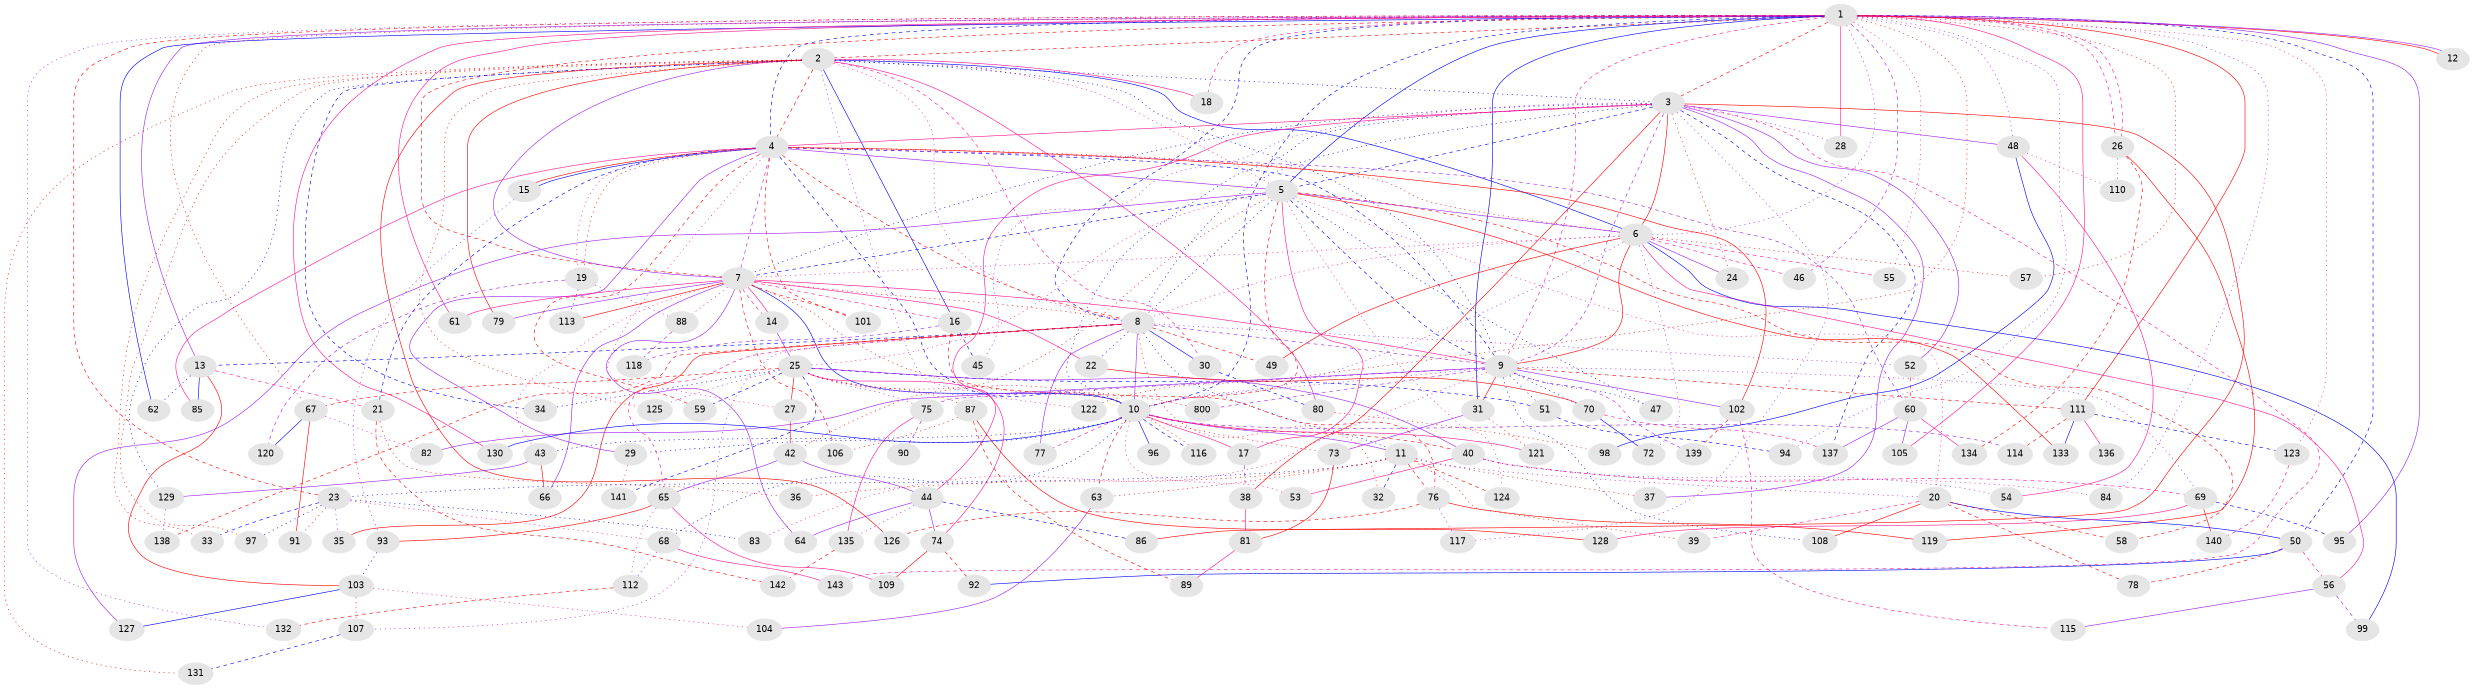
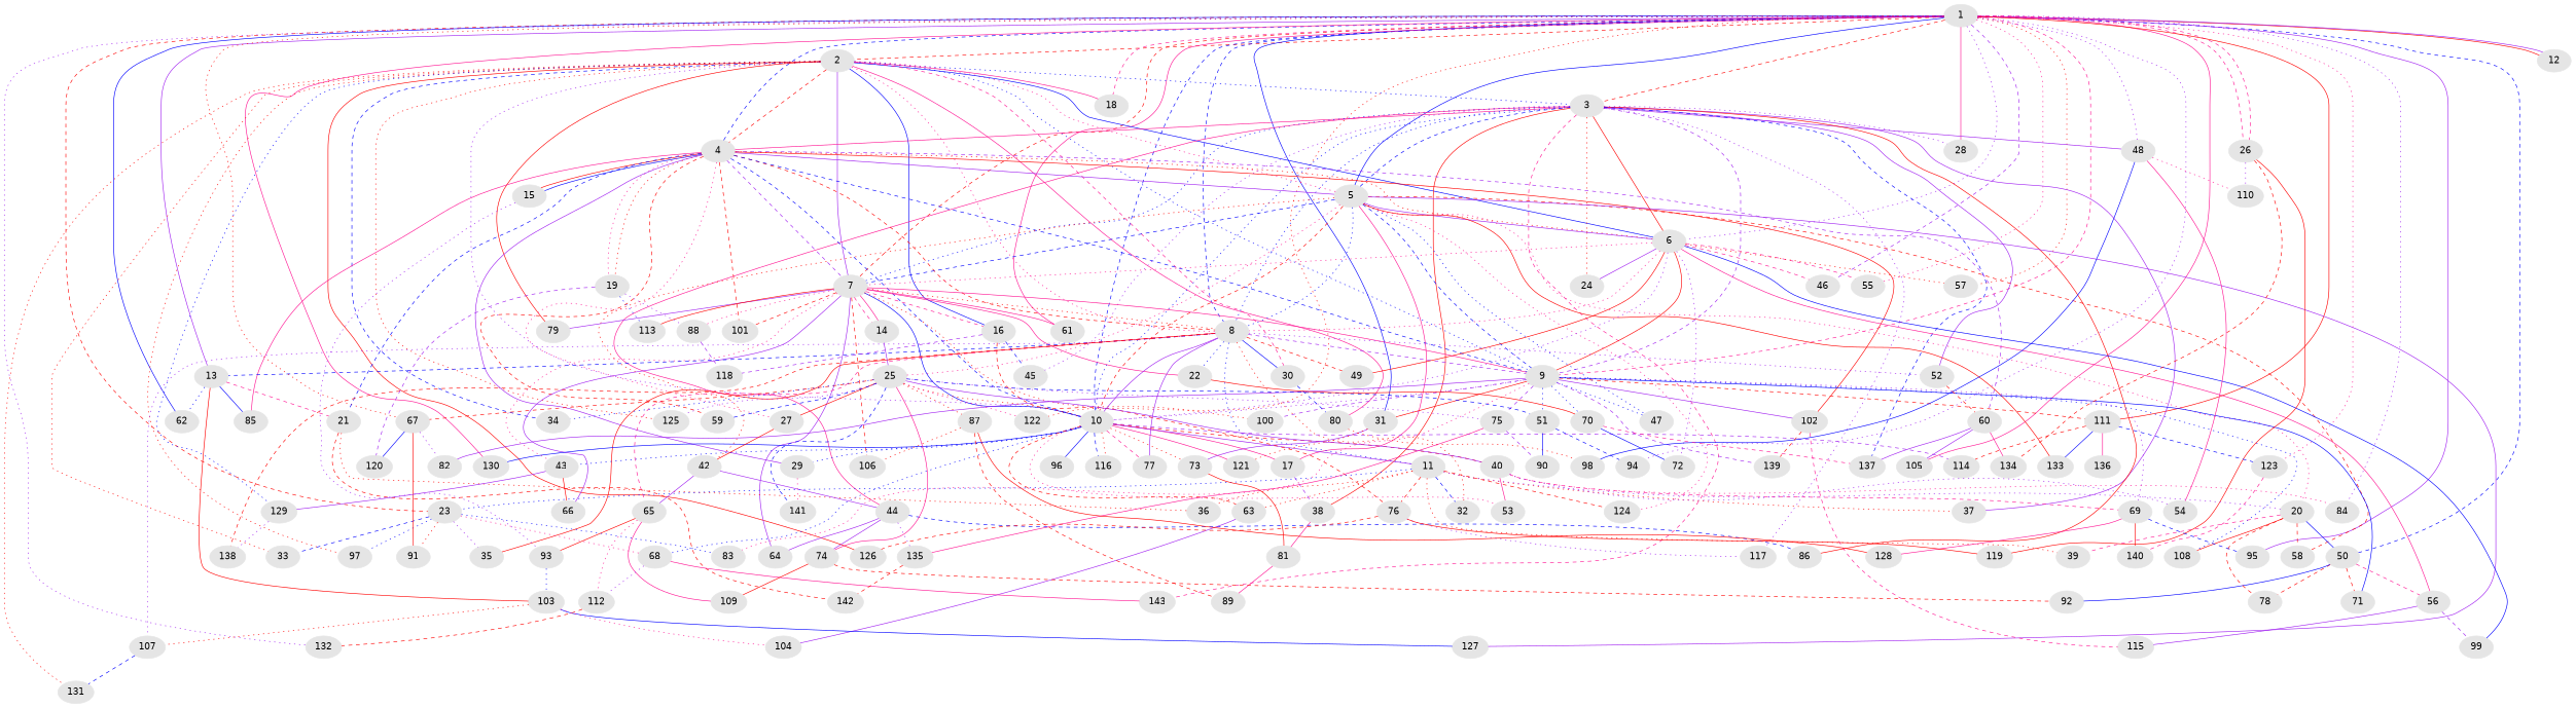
  graph {
    fontname="DejaVu Sans"
    node [color=gray90 fontname="DejaVu Sans" style=filled]
    edge [color=red fontname="DejaVu Sans" style=solid]
    1
    2
    3
    4
    5
    6
    7
    8
    9
    10
    12
    13
    18
    23
    26
    28
    31
    46
    48
    50
    55
    57
    61
    62
    67
    84
    94
    95
    105
    111
    122
    123
    130
    132
    16
    30
    33
    34
    79
    80
    97
    125
    126
    129
    131
    24
    37
    38
    44
    45
    52
    86
    117
    143
    137
    15
    19
    21
    27
    29
    59
    60
    85
    101
    102
    17
    20
    25
    42
    47
    58
    124
    127
    133
    49
    56
    72
    99
    14
    22
    43
    64
    66
    88
-   100 [label=800]
+   100
    106
    113
    11
    32
    35
    65
    77
    107
    138
    51
    69
    70
+   71
    75
    82
    83
    108
    139
    40
    53
    63
    68
    73
    96
    114
    116
    121
    103
    91
    110
    119
    134
    54
    98
    78
    92
    120
    136
    140
    76
    118
    81
    74
    135
    87
    128
    89
    93
    36
    142
    141
    115
    39
    109
    112
    90
    104
    1 -- 2 [style=dashed]
    1 -- 3 [style=dashed]
    1 -- 4 [color=blue style=dashed]
    1 -- 5 [color=blue]
    1 -- 6 [color=purple style=dotted]
    1 -- 7 [style=dashed]
    1 -- 8 [color=blue style=dashed]
    1 -- 9 [color=deeppink style=dashed]
    1 -- 10 [color=blue style=dashed]
    1 -- 12
    1 -- 12 [color=purple]
    1 -- 13 [color=purple]
    1 -- 18 [color=deeppink style=dashed]
    1 -- 23 [style=dashed]
    1 -- 26 [color=deeppink style=dashed]
    1 -- 26 [color=deeppink style=dashed]
    1 -- 28 [color=deeppink]
    1 -- 31 [color=blue]
    1 -- 46 [color=purple style=dashed]
    1 -- 48 [color=purple style=dotted]
    1 -- 50 [color=blue style=dashed]
    1 -- 55 [color=deeppink style=dotted]
    1 -- 57 [style=dotted]
    1 -- 61 [color=deeppink]
    1 -- 62 [color=blue]
    1 -- 67 [style=dotted]
    1 -- 84 [color=purple style=dotted]
    1 -- 94 [color=purple style=dotted]
    1 -- 95 [color=purple]
    1 -- 105 [color=deeppink]
    1 -- 111
    1 -- 122 [style=dotted]
    1 -- 123 [color=deeppink style=dotted]
    1 -- 130 [color=deeppink]
    1 -- 132 [color=purple style=dotted]
    2 -- 3 [color=blue style=dotted]
    2 -- 4 [style=dashed]
    2 -- 5 [color=deeppink style=dotted]
    2 -- 6 [color=blue]
    2 -- 7 [color=purple]
    2 -- 8 [color=deeppink style=dotted]
    2 -- 9 [color=blue style=dotted]
    2 -- 10 [color=purple style=dotted]
    2 -- 18 [color=deeppink]
    2 -- 16 [color=blue]
    2 -- 30 [color=deeppink style=dashed]
    2 -- 33 [style=dotted]
    2 -- 34 [color=blue style=dashed]
    2 -- 79
    2 -- 80 [color=deeppink]
    2 -- 97 [style=dotted]
    2 -- 125 [style=dotted]
    2 -- 126
    2 -- 129 [color=blue style=dotted]
    2 -- 131 [style=dotted]
    3 -- 4 [color=deeppink]
    3 -- 5 [color=blue style=dashed]
    3 -- 6
    3 -- 7 [color=blue style=dotted]
    3 -- 8 [color=blue style=dotted]
    3 -- 9 [color=purple style=dashed]
    3 -- 10 [color=blue style=dotted]
    3 -- 28 [color=purple style=dotted]
    3 -- 48 [color=purple]
    3 -- 24 [style=dotted]
    3 -- 37 [color=purple]
    3 -- 38
    3 -- 44 [color=deeppink]
    3 -- 45 [color=purple style=dotted]
    3 -- 52 [color=purple]
    3 -- 86
    3 -- 117 [color=purple style=dotted]
    3 -- 143 [color=deeppink style=dashed]
    3 -- 137 [color=blue style=dashed]
    4 -- 5 [color=purple]
    4 -- 6 [style=dotted]
    4 -- 7 [color=purple style=dashed]
    4 -- 8 [style=dashed]
    4 -- 9 [color=blue style=dashed]
    4 -- 10 [color=blue style=dashed]
    4 -- 15
    4 -- 15 [color=blue]
    4 -- 19 [color=deeppink style=dotted]
    4 -- 19 [style=dotted]
    4 -- 21 [color=blue style=dashed]
    4 -- 27 [color=deeppink style=dotted]
    4 -- 29 [color=purple]
    4 -- 59 [style=dashed]
    4 -- 60 [color=purple style=dashed]
    4 -- 85 [color=deeppink]
    4 -- 101 [style=dashed]
    4 -- 102
    5 -- 6 [color=purple]
    5 -- 7 [color=blue style=dashed]
    5 -- 8 [color=blue style=dotted]
    5 -- 9 [color=blue style=dashed]
    5 -- 10 [style=dashed]
    5 -- 17 [color=deeppink]
    5 -- 20 [color=deeppink style=dotted]
    5 -- 25 [color=deeppink style=dotted]
    5 -- 42 [style=dotted]
    5 -- 47 [color=blue style=dotted]
    5 -- 58 [style=dashed]
    5 -- 124 [color=deeppink style=dotted]
    5 -- 127 [color=purple]
    5 -- 133
    6 -- 7 [color=deeppink style=dotted]
    6 -- 8 [color=deeppink style=dotted]
    6 -- 9
    6 -- 10 [color=purple style=dotted]
    6 -- 46 [color=deeppink style=dashed]
    6 -- 55 [color=deeppink style=dashed]
    6 -- 57 [style=dotted]
    6 -- 24 [color=purple]
    6 -- 49
    6 -- 56 [color=deeppink]
    6 -- 72 [color=purple style=dotted]
    6 -- 99 [color=blue]
    7 -- 8 [style=dotted]
    7 -- 9 [color=deeppink]
    7 -- 10 [color=blue]
    7 -- 61 [color=deeppink]
    7 -- 16 [color=deeppink style=dashed]
    7 -- 79 [color=purple]
    7 -- 101 [style=dashed]
    7 -- 14 [color=deeppink style=dashed]
    7 -- 14 [color=deeppink]
    7 -- 22 [color=deeppink]
    7 -- 43 [color=deeppink style=dotted]
    7 -- 64 [color=purple]
    7 -- 66 [color=purple]
    7 -- 88 [color=deeppink style=dotted]
    7 -- 100 [style=dotted]
    7 -- 106 [style=dashed]
    7 -- 113
    8 -- 9 [color=purple style=dashed]
    8 -- 10 [color=purple]
    8 -- 13 [color=blue style=dashed]
    8 -- 30 [color=blue]
    8 -- 52 [color=purple style=dotted]
    8 -- 49 [style=dashed]
    8 -- 22 [color=blue style=dotted]
    8 -- 11 [color=blue style=dotted]
    8 -- 32 [style=dotted]
    8 -- 35
    8 -- 65 [color=deeppink style=dashed]
    8 -- 77 [color=purple]
    8 -- 107 [color=purple style=dotted]
    8 -- 138 [style=dashed]
    9 -- 10 [color=purple style=dotted]
    9 -- 31
    9 -- 111 [style=dashed]
    9 -- 102 [color=purple]
    9 -- 47 [color=blue style=dotted]
    9 -- 100 [color=purple style=dashed]
    9 -- 51 [color=blue style=dotted]
    9 -- 69 [color=purple style=dotted]
    9 -- 70 [color=blue style=dotted]
+   9 -- 71 [color=blue]
    9 -- 75 [color=purple style=dashed]
    9 -- 82 [color=purple]
    9 -- 83 [color=deeppink style=dotted]
    9 -- 108 [color=blue style=dotted]
    9 -- 139 [color=purple style=dashed]
    10 -- 130 [color=blue]
    10 -- 29 [color=blue style=dotted]
    10 -- 17 [color=deeppink]
    10 -- 43 [color=blue style=dotted]
    10 -- 11 [color=purple]
    10 -- 77 [color=deeppink style=dashed]
    10 -- 40 [style=dashed]
    10 -- 53 [color=deeppink style=dotted]
    10 -- 63 [style=dashed]
    10 -- 68 [color=blue style=dotted]
    10 -- 73 [style=dotted]
    10 -- 96 [color=blue]
    10 -- 114 [color=purple style=dashed]
    10 -- 116 [color=blue style=dashed]
    10 -- 116 [style=dotted]
    10 -- 121 [color=deeppink]
    13 -- 62 [color=blue style=dotted]
    13 -- 21 [color=deeppink style=dashed]
    13 -- 85 [color=blue]
    13 -- 103
    23 -- 33 [color=blue style=dashed]
    23 -- 97 [color=blue style=dotted]
    23 -- 35 [color=purple style=dotted]
    23 -- 83 [color=blue style=dotted]
    23 -- 68 [color=deeppink style=dotted]
    23 -- 91 [style=dotted]
    26 -- 110 [color=purple style=dotted]
    26 -- 119
    26 -- 134 [style=dashed]
    31 -- 73 [color=purple]
    31 -- 121 [style=dotted]
    48 -- 110 [color=deeppink style=dotted]
    48 -- 54 [color=deeppink]
    48 -- 98 [color=blue]
    50 -- 56 [color=deeppink style=dashed]
+   50 -- 71 [style=dashed]
    50 -- 78 [style=dashed]
    50 -- 92 [color=blue]
    67 -- 82 [color=purple style=dotted]
    67 -- 91
    67 -- 120 [color=blue]
    111 -- 123 [color=blue style=dashed]
    111 -- 133 [color=blue]
    111 -- 114 [style=dashed]
    111 -- 136 [color=deeppink]
    123 -- 140 [color=deeppink style=dashed]
    16 -- 45 [color=blue style=dashed]
    16 -- 76 [style=dashed]
    16 -- 118 [color=purple style=dashed]
    30 -- 80 [color=blue style=dashed]
    80 -- 98 [style=dotted]
    129 -- 138 [color=purple style=dotted]
    38 -- 81 [color=deeppink]
    44 -- 86 [color=blue style=dashed]
    44 -- 64 [color=purple]
    44 -- 74 [color=purple]
    44 -- 135 [color=purple style=dotted]
    52 -- 60 [style=dashed]
    15 -- 93 [color=purple style=dotted]
    19 -- 88 [color=purple style=dotted]
    19 -- 113 [color=blue style=dotted]
    19 -- 120 [color=purple style=dashed]
    21 -- 36 [style=dotted]
    21 -- 142 [style=dashed]
    27 -- 42
    29 -- 141 [color=deeppink style=dotted]
    60 -- 105 [color=purple]
    60 -- 137 [color=purple]
    60 -- 134 [color=deeppink]
    102 -- 139 [style=dashed]
    102 -- 115 [color=deeppink style=dashed]
    17 -- 38 [color=purple style=dashed]
    20 -- 50 [color=blue]
    20 -- 58 [style=dashed]
    20 -- 108
    20 -- 78 [style=dashed]
    20 -- 39 [color=deeppink style=dashed]
    25 -- 10 [style=dotted]
    25 -- 67 [style=dashed]
    25 -- 122 [color=deeppink style=dotted]
    25 -- 34 [color=blue style=dotted]
    25 -- 125 [color=purple style=dotted]
    25 -- 27
    25 -- 59 [color=blue style=dashed]
    25 -- 51 [color=blue style=dashed]
    25 -- 75 [color=purple style=dotted]
    25 -- 40 [color=purple]
    25 -- 74 [color=deeppink]
    25 -- 87 [style=dotted]
    25 -- 141 [color=blue style=dashed]
    42 -- 44 [color=purple]
    42 -- 65 [color=purple]
    56 -- 99 [color=purple style=dashed]
    56 -- 115 [color=purple]
    14 -- 25 [color=purple]
    22 -- 70
    43 -- 129 [color=purple]
    43 -- 66
    88 -- 118 [color=purple style=dashed]
    11 -- 23 [color=blue style=dotted]
    11 -- 37 [style=dotted]
    11 -- 20 [color=purple style=dotted]
    11 -- 124 [style=dashed]
    11 -- 32 [color=blue style=dashed]
    11 -- 63 [style=dotted]
    11 -- 76 [style=dashed]
    11 -- 36 [style=dotted]
    11 -- 39 [style=dotted]
    65 -- 93
    65 -- 109 [color=deeppink]
    65 -- 112 [color=deeppink style=dotted]
    107 -- 131 [color=blue style=dashed]
    51 -- 94 [color=blue style=dashed]
+   51 -- 90 [color=blue]
    69 -- 95 [color=blue style=dashed]
    69 -- 140
    69 -- 128 [color=deeppink]
    70 -- 137 [color=deeppink style=dashed]
    70 -- 72 [color=blue]
    75 -- 135 [color=deeppink]
    75 -- 90 [color=purple style=dashed]
    40 -- 84 [color=deeppink style=dotted]
    40 -- 69 [color=deeppink style=dashed]
    40 -- 53 [color=deeppink]
    40 -- 54 [color=purple style=dotted]
    63 -- 104 [color=purple]
    68 -- 143 [color=deeppink]
    68 -- 112 [color=purple style=dotted]
    73 -- 81
    103 -- 127 [color=blue]
    103 -- 107 [style=dotted]
    103 -- 104 [color=deeppink style=dotted]
    76 -- 126 [style=dashed]
    76 -- 117 [color=purple style=dotted]
    76 -- 119
    81 -- 89 [color=deeppink]
    74 -- 92 [style=dashed]
    74 -- 109
    135 -- 142 [style=dashed]
    87 -- 106 [style=dotted]
    87 -- 128
    87 -- 89 [style=dashed]
    93 -- 103 [color=blue style=dotted]
    112 -- 132 [style=dashed]
  }
